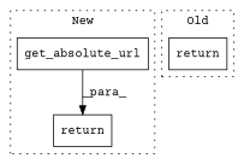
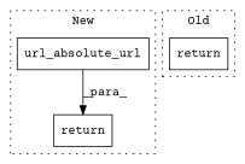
  digraph {
    fontname="Courier Prime"
    node [a=41 l=7 s=1776 shape=box fontname="Courier Prime"]
-   n1 [a=32 l=18 label=get_absolute_url s=1804]
+   n1 [a=32 l=18 label=url_absolute_url s=1804]
    n2 [label=return]
    n3 [label=return]
    subgraph cluster_1 {
      label=New
      style=dotted
      n1
      n2
    }
    subgraph cluster_2 {
      label=Old
      style=dotted
      n3
    }
    n1 -> n2 [label=_para_ fontname="Courier Prime"]
  }
